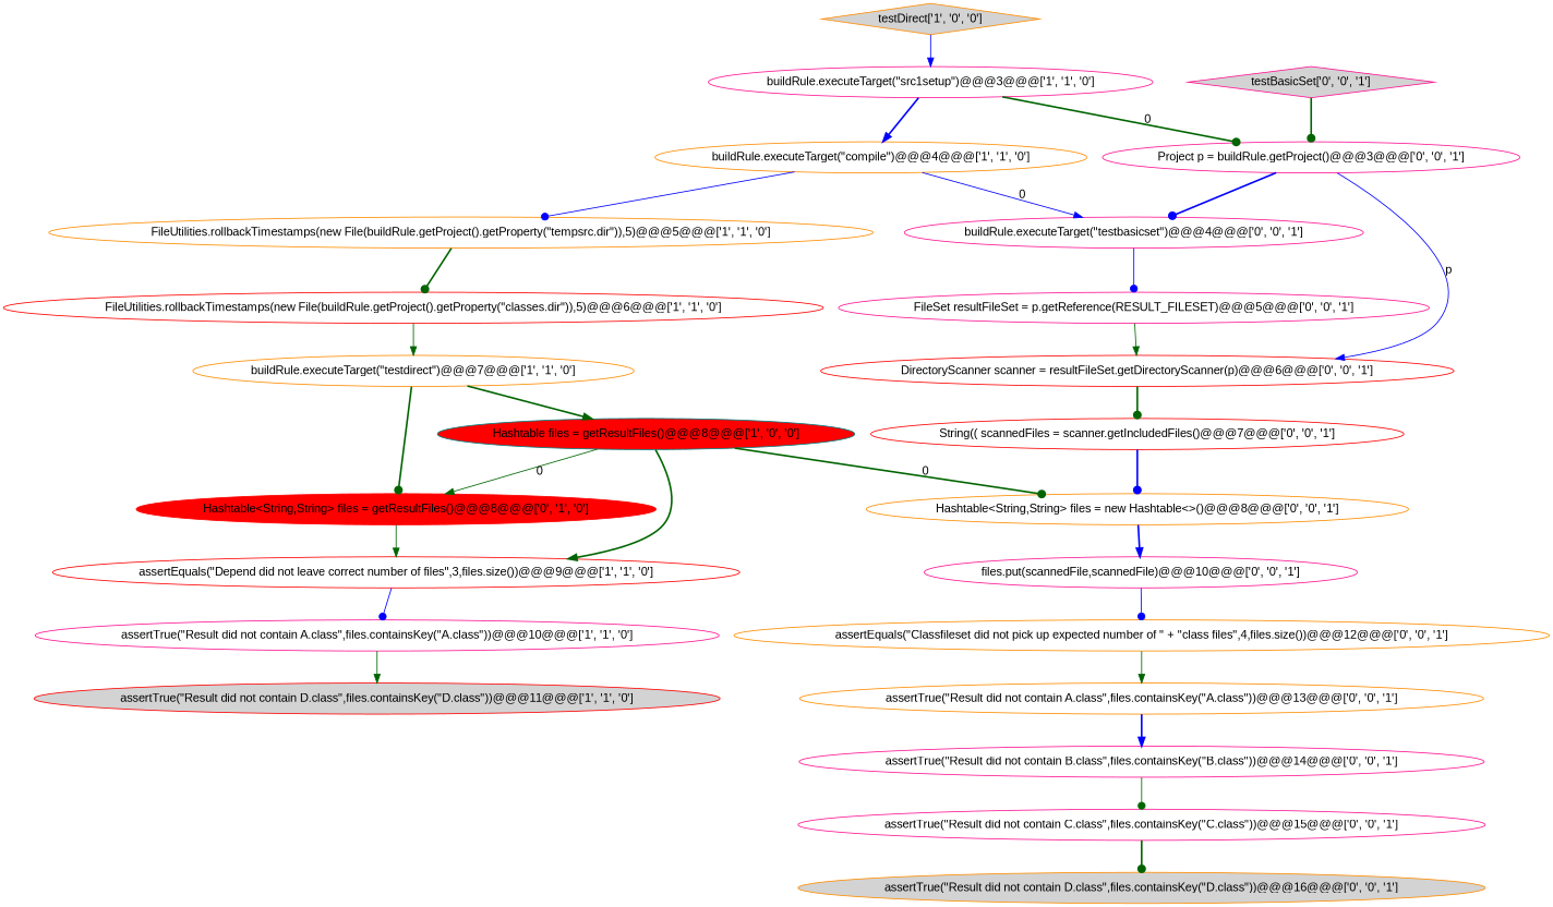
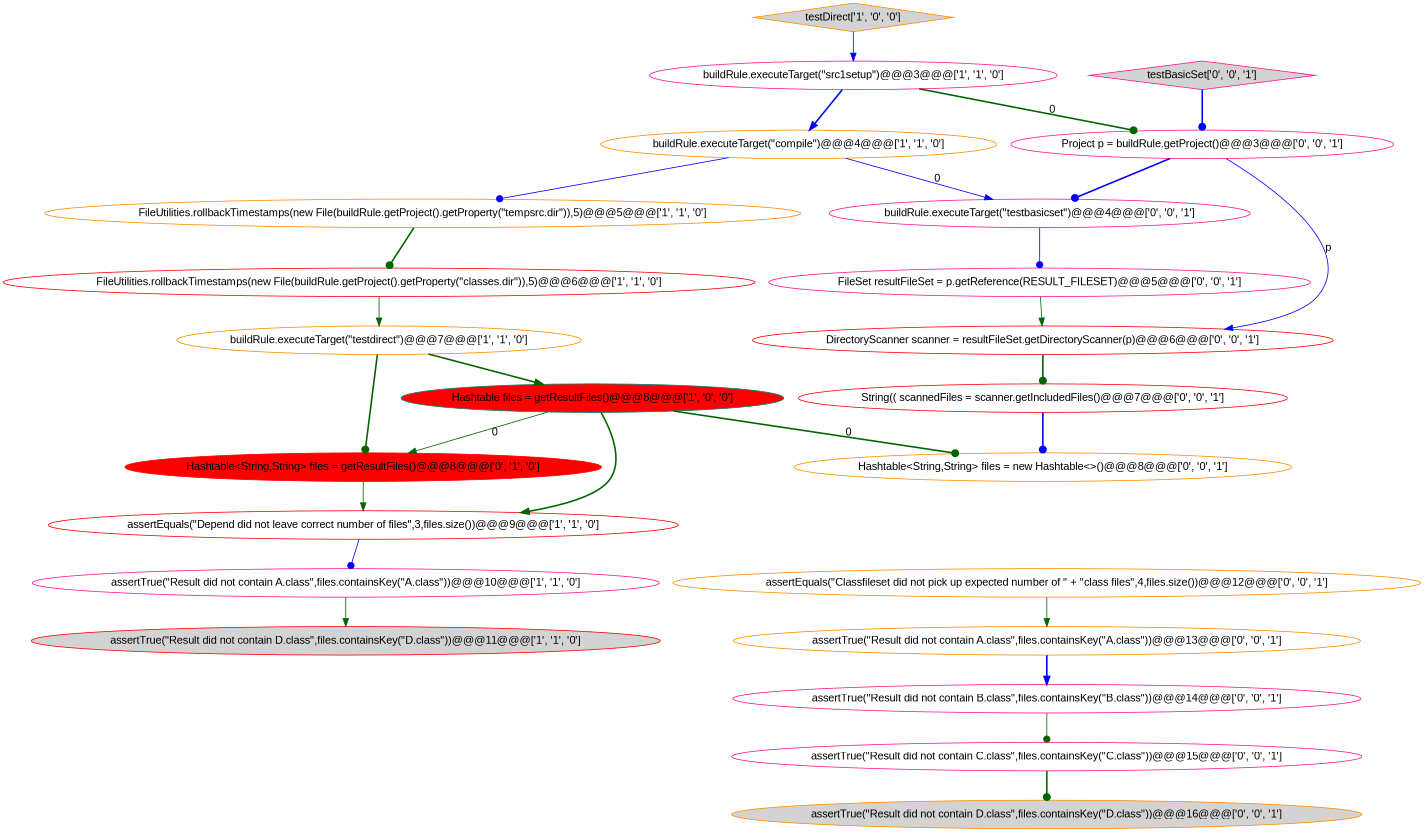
  digraph {
    fontname="Liberation Sans"
    node [color=deeppink fillcolor=white fontname="Liberation Sans" shape=ellipse style=filled]
    edge [arrowhead=normal color=darkgreen fontname="Liberation Sans" style=bold]
    n1 [color=darkorange fillcolor=lightgray label="assertTrue(\"Result did not contain D.class\",files.containsKey(\"D.class\"))@@@16@@@['0', '0', '1']"]
    n2 [color=teal fillcolor=red label="Hashtable files = getResultFiles()@@@8@@@['1', '0', '0']"]
    n3 [color=red label="assertEquals(\"Depend did not leave correct number of files\",3,files.size())@@@9@@@['1', '1', '0']"]
    n4 [color=darkorange label="Hashtable<String,String> files = new Hashtable<>()@@@8@@@['0', '0', '1']"]
    n5 [color=red fillcolor=red label="Hashtable<String,String> files = getResultFiles()@@@8@@@['0', '1', '0']"]
    n6 [label="assertTrue(\"Result did not contain A.class\",files.containsKey(\"A.class\"))@@@10@@@['1', '1', '0']"]
-   n7 [label="files.put(scannedFile,scannedFile)@@@10@@@['0', '0', '1']"]
    n8 [label="buildRule.executeTarget(\"src1setup\")@@@3@@@['1', '1', '0']"]
    n9 [label="Project p = buildRule.getProject()@@@3@@@['0', '0', '1']"]
    n10 [color=darkorange label="buildRule.executeTarget(\"compile\")@@@4@@@['1', '1', '0']"]
    n11 [label="buildRule.executeTarget(\"testbasicset\")@@@4@@@['0', '0', '1']"]
    n12 [label="FileSet resultFileSet = p.getReference(RESULT_FILESET)@@@5@@@['0', '0', '1']"]
    n13 [color=red label="DirectoryScanner scanner = resultFileSet.getDirectoryScanner(p)@@@6@@@['0', '0', '1']"]
    n14 [color=darkorange label="assertEquals(\"Classfileset did not pick up expected number of \" + \"class files\",4,files.size())@@@12@@@['0', '0', '1']"]
    n15 [color=darkorange label="assertTrue(\"Result did not contain A.class\",files.containsKey(\"A.class\"))@@@13@@@['0', '0', '1']"]
    n16 [label="assertTrue(\"Result did not contain B.class\",files.containsKey(\"B.class\"))@@@14@@@['0', '0', '1']"]
    n17 [label="assertTrue(\"Result did not contain C.class\",files.containsKey(\"C.class\"))@@@15@@@['0', '0', '1']"]
    n18 [color=red label="String(( scannedFiles = scanner.getIncludedFiles()@@@7@@@['0', '0', '1']"]
    n19 [color=red fillcolor=lightgray label="assertTrue(\"Result did not contain D.class\",files.containsKey(\"D.class\"))@@@11@@@['1', '1', '0']"]
    n20 [color=red label="FileUtilities.rollbackTimestamps(new File(buildRule.getProject().getProperty(\"classes.dir\")),5)@@@6@@@['1', '1', '0']"]
    n21 [color=darkorange label="buildRule.executeTarget(\"testdirect\")@@@7@@@['1', '1', '0']"]
    n22 [color=darkorange label="FileUtilities.rollbackTimestamps(new File(buildRule.getProject().getProperty(\"tempsrc.dir\")),5)@@@5@@@['1', '1', '0']"]
    n23 [color=darkorange fillcolor=lightgray label="testDirect['1', '0', '0']" shape=diamond]
    n24 [fillcolor=lightgray label="testBasicSet['0', '0', '1']" shape=diamond]
    n2 -> n3
    n2 -> n4 [arrowhead=dot label=0]
    n2 -> n5 [label=0 style=solid]
    n3 -> n6 [arrowhead=dot color=blue style=solid]
-   n4 -> n7 [color=blue]
    n5 -> n3 [style=solid]
    n6 -> n19 [style=solid]
-   n7 -> n14 [arrowhead=dot color=blue style=solid]
    n8 -> n9 [arrowhead=dot label=0]
    n8 -> n10 [color=blue]
    n9 -> n11 [arrowhead=dot color=blue]
    n9 -> n13 [color=blue label=p style=solid]
    n10 -> n11 [color=blue label=0 style=solid]
    n10 -> n22 [arrowhead=dot color=blue style=solid]
    n11 -> n12 [arrowhead=dot color=blue style=solid]
    n12 -> n13 [style=solid]
    n13 -> n18 [arrowhead=dot]
    n14 -> n15 [style=solid]
    n15 -> n16 [color=blue]
    n16 -> n17 [arrowhead=dot style=solid]
    n17 -> n1 [arrowhead=dot]
    n18 -> n4 [arrowhead=dot color=blue]
    n20 -> n21 [style=solid]
    n21 -> n2
    n21 -> n5 [arrowhead=dot]
    n22 -> n20 [arrowhead=dot]
    n23 -> n8 [color=blue style=solid]
-   n24 -> n9 [arrowhead=dot]
+   n24 -> n9 [arrowhead=dot color=blue]
  }
